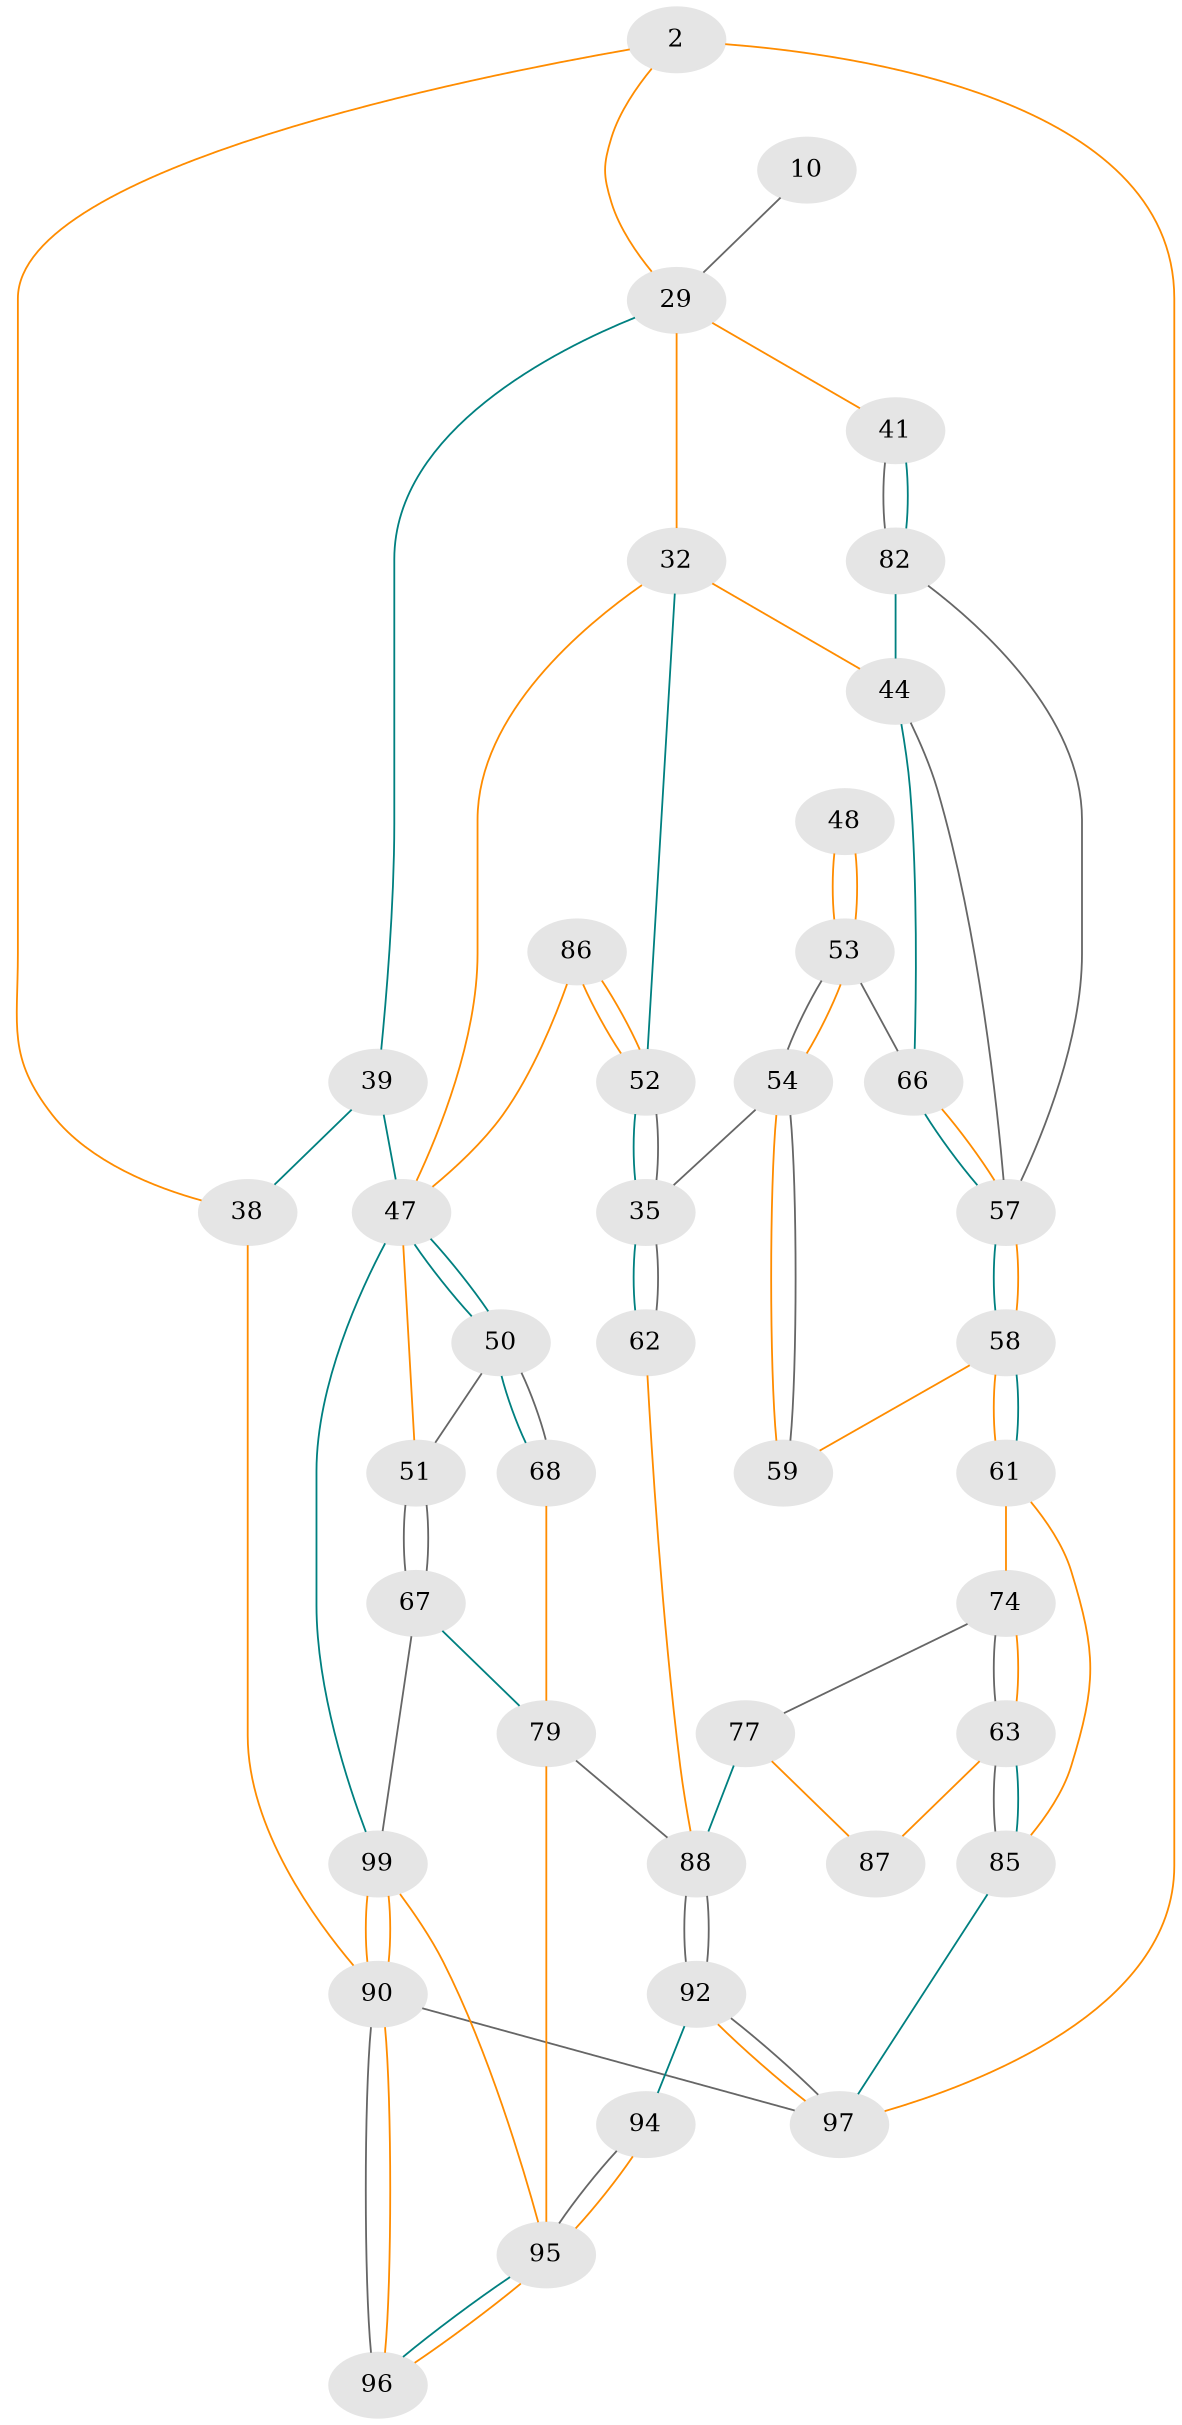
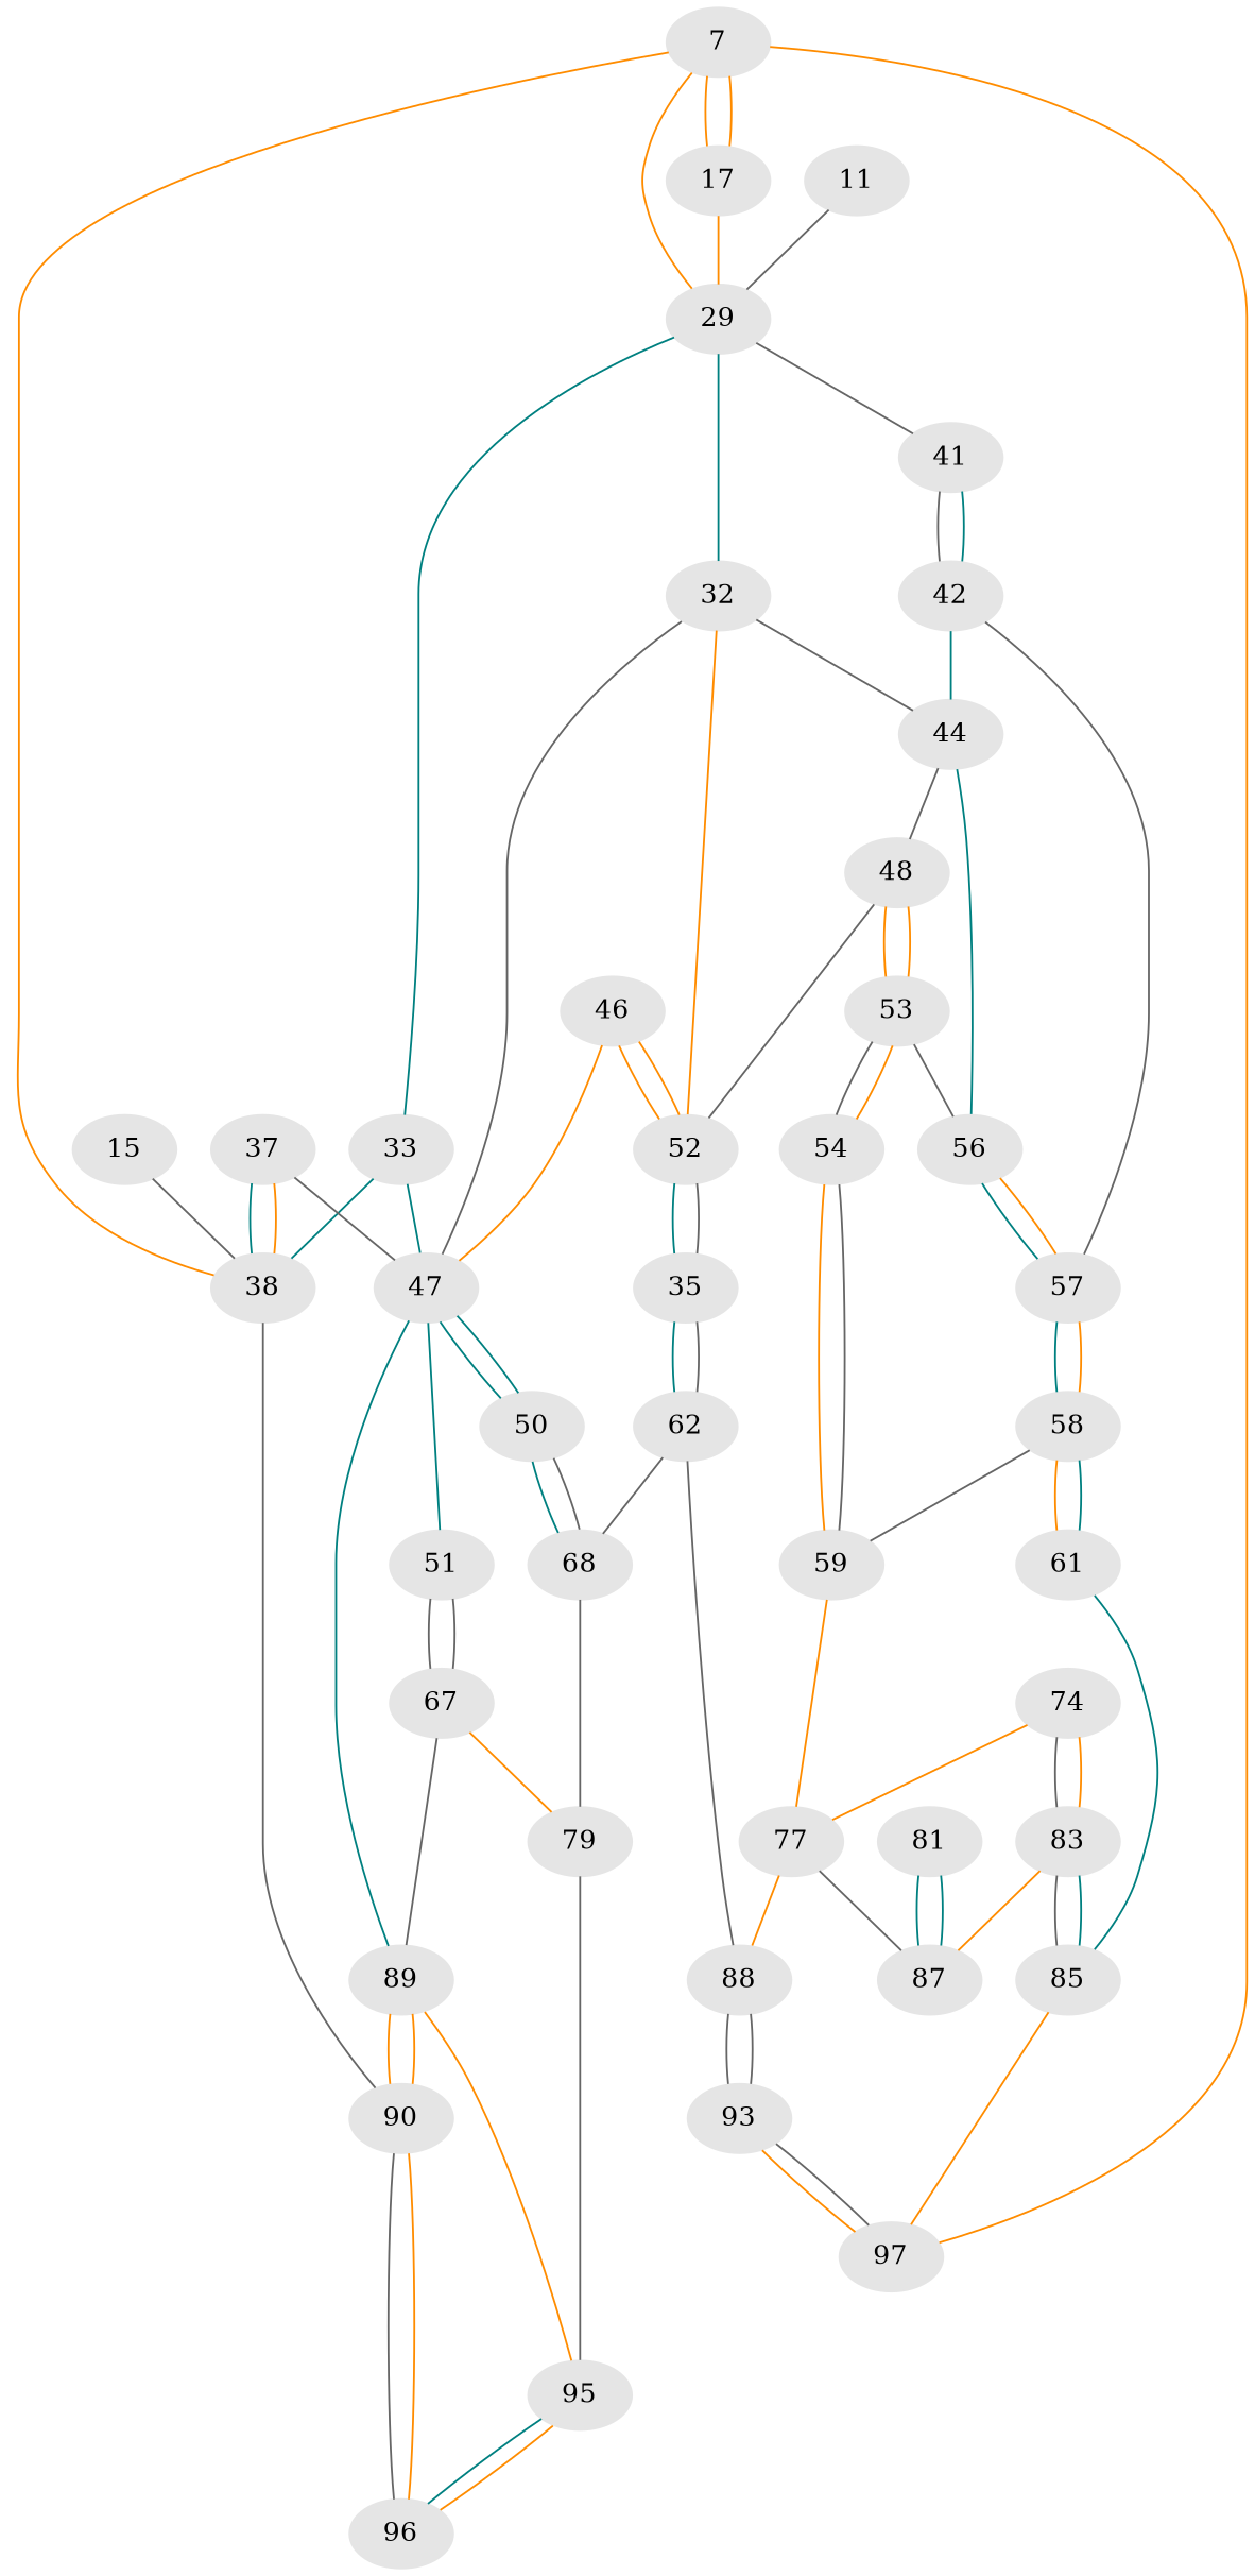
  graph {
    node [color=gray90 style=filled]
    edge [color=gray40]
-   7 [super="+1+2" label=2]
+   7 [super="+1+2"]
+   17
    29 [super="+27+8+28+18+19"]
    38 [super="+16"]
    97 [super="+69+86"]
-   33 [super="+20+21" label=39]
+   33 [super="+20+21"]
    32 [super="+31"]
    41
    90 [super="+75"]
-   10
+   10 [label=11]
+   15 [super="+12"]
    47 [super="+36+40"]
+   37 [super="+25"]
    44 [super="+43"]
    52 [super="+49+45"]
-   42 [label=82]
+   42
    48
-   56 [label=66]
+   56
    50
    51
-   89 [super="+68+64" label=99]
+   89 [super="+68+64"]
    n22 [label=35]
    96
    57
    85 [super="+70"]
    58
    53
-   46 [label=86]
+   46
    n29 [label=68]
    67
    95 [super="+92+91"]
    54
    79 [super="+71"]
    62
    59
    77 [super="+72"]
    88 [super="+78+74+73"]
    61
    n39 [label=74]
    87 [super="+84+80"]
-   83 [label=63]
-   93 [label=92]
-   94
+   83
+   93
+   81
+   7 -- 17 [color=darkorange weight=2]
+   7 -- 17 [color=darkorange]
    7 -- 29 [color=darkorange]
    7 -- 38 [color=darkorange]
    7 -- 97 [color=darkorange]
+   17 -- 29 [color=darkorange]
    29 -- 33 [color=teal]
-   29 -- 32 [color=darkorange weight=2]
-   29 -- 41 [color=darkorange]
-   38 -- 90 [color=darkorange weight=2]
+   29 -- 32 [color=teal weight=2]
+   29 -- 41
+   38 -- 90 [weight=2]
    33 -- 38 [color=teal]
    33 -- 47 [color=teal]
-   32 -- 47 [color=darkorange]
-   32 -- 44 [color=darkorange]
-   32 -- 52 [color=teal]
+   32 -- 47
+   32 -- 44
+   32 -- 52 [color=darkorange]
    41 -- 42
    41 -- 42 [color=teal]
-   90 -- 97
    90 -- 96 [weight=2]
    90 -- 96 [color=darkorange]
    10 -- 29
+   15 -- 38 [weight=2]
    47 -- 50 [color=teal]
    47 -- 50 [color=teal]
-   47 -- 51 [color=darkorange]
+   47 -- 51 [color=teal]
    47 -- 89 [color=teal]
-   44 -- 57
+   37 -- 38 [color=teal weight=2]
+   37 -- 38 [color=darkorange]
+   37 -- 47 [weight=2]
+   44 -- 48
    44 -- 56 [color=teal]
    52 -- n22 [color=teal]
    52 -- n22
    42 -- 44 [color=teal]
    42 -- 57
+   48 -- 52
    48 -- 53 [color=darkorange]
    48 -- 53 [color=darkorange]
    56 -- 57 [color=teal]
    56 -- 57 [color=darkorange]
-   50 -- 51
    50 -- n29 [color=teal]
    50 -- n29
    51 -- 67
    51 -- 67
    89 -- 90 [color=darkorange weight=2]
    89 -- 90 [color=darkorange]
    89 -- 95 [color=darkorange]
    n22 -- 62 [color=teal]
    n22 -- 62
    57 -- 58 [color=teal]
    57 -- 58 [color=darkorange]
-   85 -- 97 [color=teal weight=2]
-   58 -- 59 [color=darkorange]
+   85 -- 97 [color=darkorange weight=2]
+   58 -- 59
    58 -- 61 [color=darkorange]
    58 -- 61 [color=teal]
    53 -- 56
    53 -- 54
    53 -- 54 [color=darkorange]
    46 -- 47 [color=darkorange]
    46 -- 52 [color=darkorange weight=2]
    46 -- 52 [color=darkorange]
-   n29 -- 79 [color=darkorange]
+   n29 -- 79
    67 -- 89
-   67 -- 79 [color=teal]
+   67 -- 79 [color=darkorange]
    95 -- 96 [color=teal]
    95 -- 96 [color=darkorange]
-   54 -- n22
    54 -- 59 [color=darkorange]
    54 -- 59
-   79 -- 95 [color=darkorange]
-   79 -- 88
-   62 -- 88 [color=darkorange]
-   77 -- 88 [color=teal]
-   77 -- 87 [color=darkorange]
+   79 -- 95
+   62 -- n29
+   62 -- 88
+   59 -- 77 [color=darkorange]
+   77 -- 88 [color=darkorange]
+   77 -- 87
    88 -- 93
    88 -- 93
-   61 -- 85 [color=darkorange]
-   61 -- n39 [color=darkorange]
-   n39 -- 77
+   61 -- 85 [color=teal]
+   n39 -- 77 [color=darkorange]
    n39 -- 83
    n39 -- 83 [color=darkorange]
    83 -- 85
    83 -- 85 [color=teal]
    83 -- 87 [color=darkorange]
    93 -- 97 [color=darkorange]
    93 -- 97
-   93 -- 94 [color=teal]
-   94 -- 95 [weight=2]
-   94 -- 95 [color=darkorange]
+   81 -- 87 [color=teal weight=2]
+   81 -- 87 [color=teal]
  }
